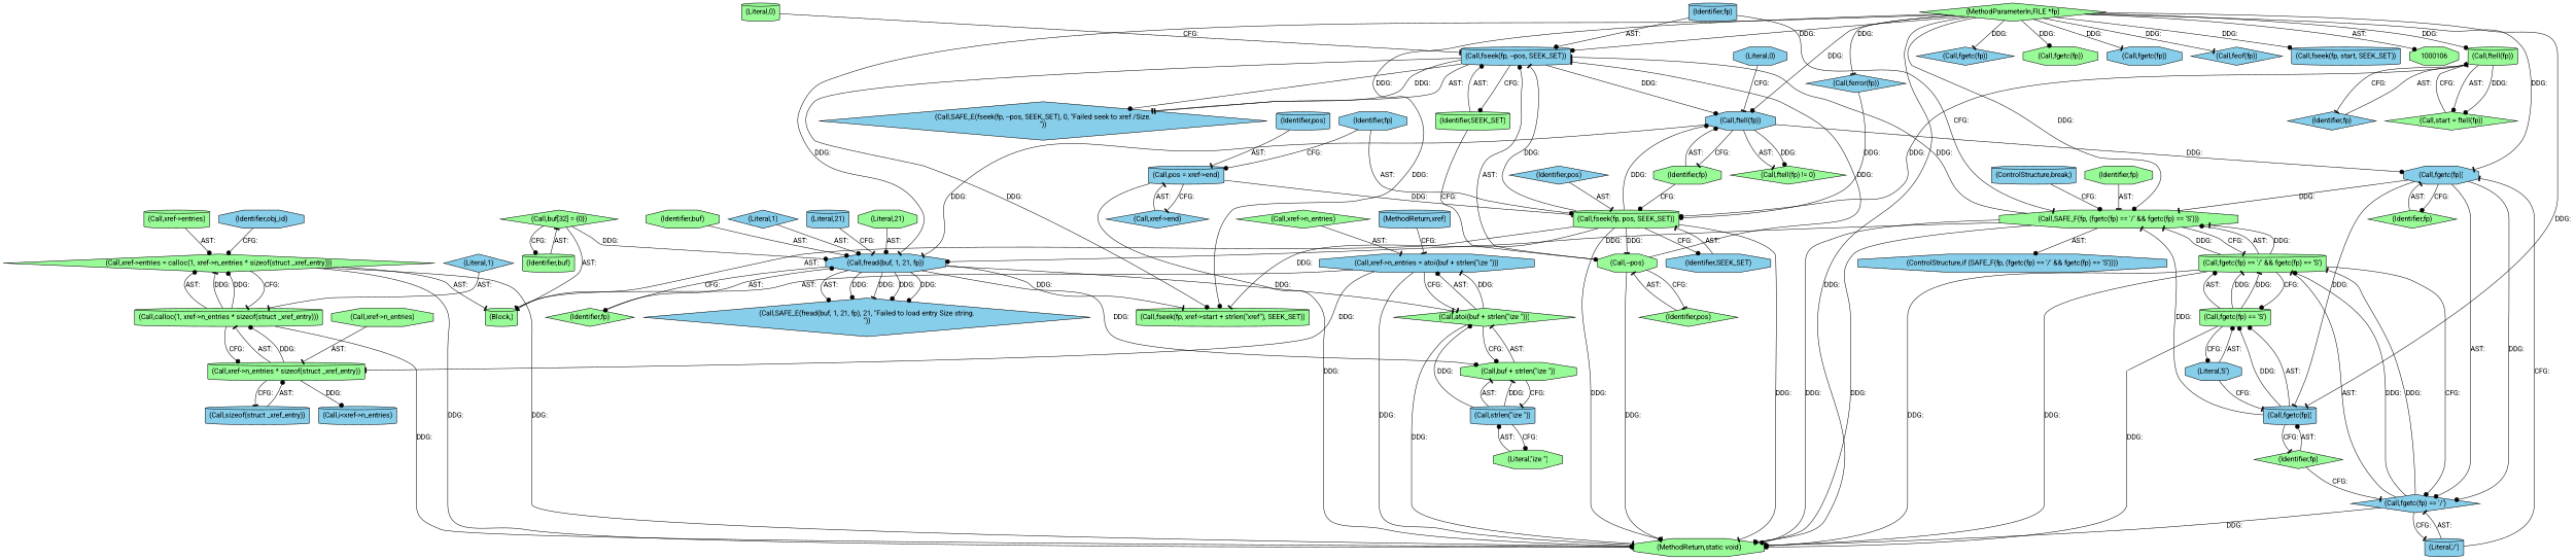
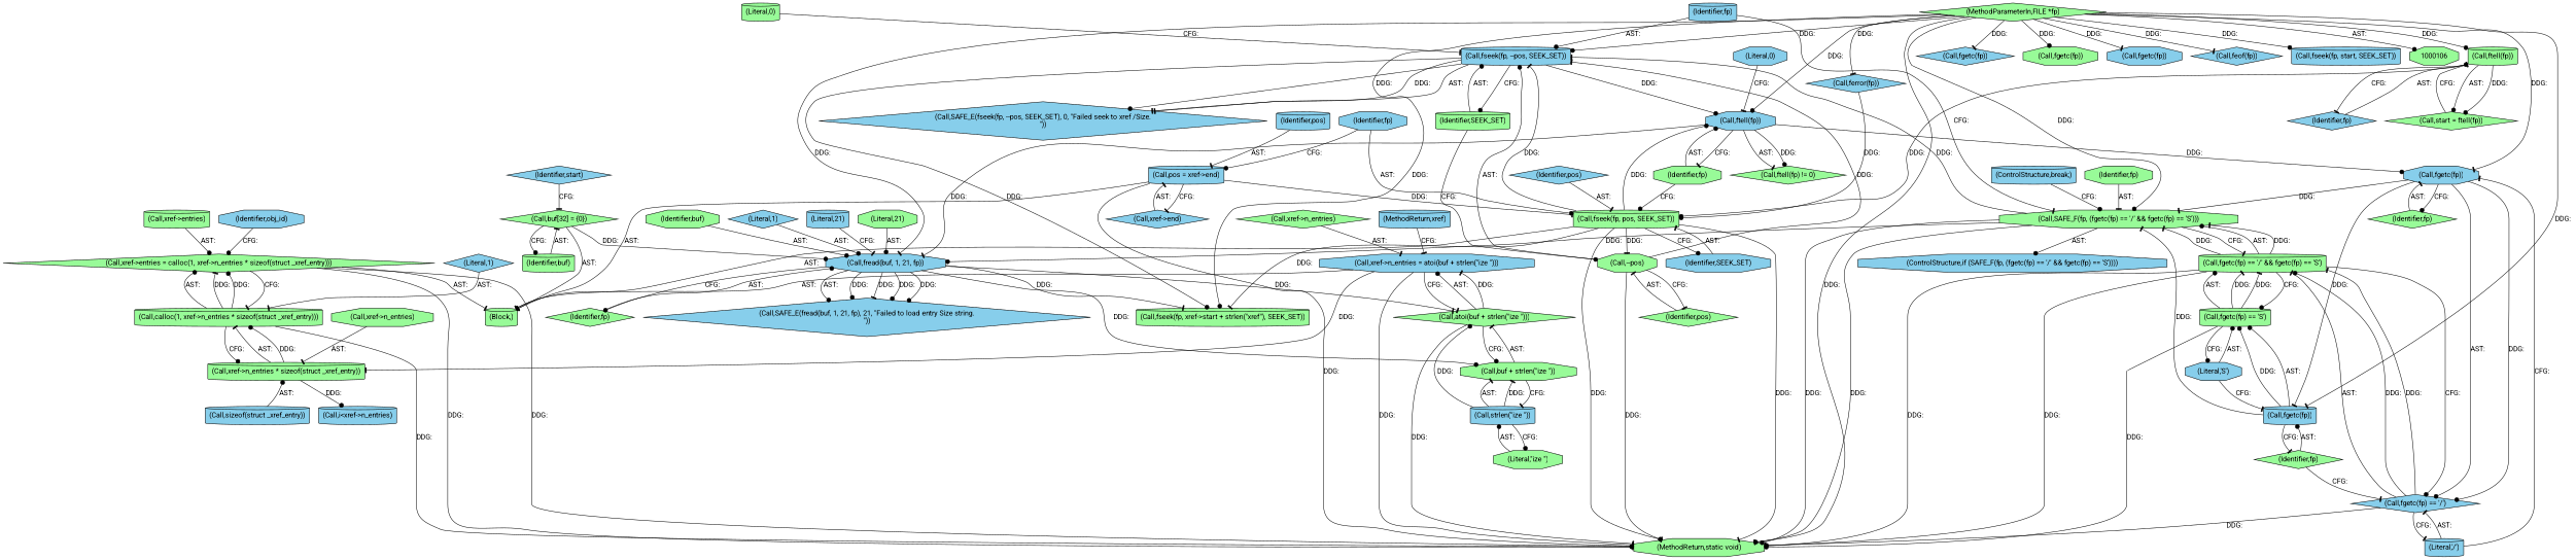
  digraph {
    fontname=Roboto
    node [fillcolor=skyblue fontname=Roboto shape=cylinder style=filled]
    edge [arrowhead=tee fontname=Roboto]
    n1 [fillcolor=palegreen label="(Call,xref->entries = calloc(1, xref->n_entries * sizeof(struct _xref_entry)))" shape=diamond]
    n2 [fillcolor=palegreen label="(Call,calloc(1, xref->n_entries * sizeof(struct _xref_entry)))"]
    n3 [fillcolor=palegreen label="(MethodReturn,static void)" shape=octagon]
    n4 [fillcolor=palegreen label="(Block,)"]
    n5 [fillcolor=palegreen label="(Call,xref->n_entries * sizeof(struct _xref_entry))"]
    n6 [label="(Call,sizeof(struct _xref_entry))"]
    n7 [label="(Call,i<xref->n_entries)"]
    n8 [label="(Call,xref->n_entries = atoi(buf + strlen(\"ize \")))" shape=octagon]
    n9 [fillcolor=palegreen label="(Call,atoi(buf + strlen(\"ize \")))" shape=diamond]
    n10 [fillcolor=palegreen label="(Call,buf + strlen(\"ize \"))" shape=octagon]
    n11 [label="(Call,strlen(\"ize \"))"]
    n12 [label="(Call,fread(buf, 1, 21, fp))" shape=octagon]
    n13 [fillcolor=palegreen label="(Call,fseek(fp, xref->start + strlen(\"xref\"), SEEK_SET))"]
    n14 [label="(Call,SAFE_E(fread(buf, 1, 21, fp), 21, \"Failed to load entry Size string.\n\"))" shape=diamond]
    n15 [fillcolor=palegreen label="(Identifier,fp)" shape=diamond]
    n16 [fillcolor=palegreen label="(Call,buf[32] = {0})" shape=diamond]
    n17 [fillcolor=palegreen label="(Identifier,buf)"]
    n18 [fillcolor=palegreen label="(Call,SAFE_F(fp, (fgetc(fp) == '/' && fgetc(fp) == 'S')))" shape=octagon]
    n19 [label="(Call,fseek(fp, --pos, SEEK_SET))"]
    n20 [fillcolor=palegreen label="(Call,fgetc(fp) == '/' && fgetc(fp) == 'S')"]
    n21 [label="(ControlStructure,if (SAFE_F(fp, (fgetc(fp) == '/' && fgetc(fp) == 'S'))))" shape=octagon]
    n22 [label="(Call,ftell(fp))" shape=octagon]
    n23 [label="(Call,SAFE_E(fseek(fp, --pos, SEEK_SET), 0, \"Failed seek to xref /Size.\n\"))" shape=diamond]
    n24 [fillcolor=palegreen label="(Identifier,SEEK_SET)"]
    n25 [label="(Call,fgetc(fp) == '/')" shape=diamond]
    n26 [fillcolor=palegreen label="(Call,fgetc(fp) == 'S')"]
    n27 [label="(Call,fgetc(fp))" shape=octagon]
    n28 [label="(Call,fgetc(fp))"]
    n29 [fillcolor=palegreen label="(Identifier,fp)" shape=diamond]
    n30 [fillcolor=palegreen label="(Identifier,fp)" shape=diamond]
    n31 [label="(Literal,'/')"]
    n32 [fillcolor=palegreen label="(Call,ftell(fp) != 0)" shape=diamond]
    n33 [fillcolor=palegreen label="(Identifier,fp)" shape=octagon]
    n34 [fillcolor=palegreen label="(Call,fseek(fp, pos, SEEK_SET))"]
    n35 [fillcolor=palegreen label="(Call,--pos)" shape=octagon]
    n36 [label="(Identifier,SEEK_SET)" shape=octagon]
    n37 [fillcolor=palegreen label="(Identifier,pos)" shape=diamond]
    n38 [fillcolor=palegreen label="(Call,ftell(fp))"]
    n39 [label="(Identifier,fp)" shape=diamond]
    n40 [fillcolor=palegreen label="(Call,start = ftell(fp))" shape=diamond]
    n41 [fillcolor=palegreen label="(MethodParameterIn,FILE *fp)" shape=diamond]
    n42 [label="(Call,fgetc(fp))" shape=diamond]
    n43 [fillcolor=palegreen label="(Call,fgetc(fp))" shape=octagon]
    n44 [label="(Call,fgetc(fp))" shape=octagon]
    n45 [label="(Call,ferror(fp))" shape=diamond]
    n46 [label="(Call,feof(fp))" shape=diamond]
    n47 [label="(Call,fseek(fp, start, SEEK_SET))"]
    1000106 [fillcolor=palegreen shape=octagon]
    n49 [label="(Call,pos = xref->end)"]
    n50 [label="(Call,xref->end)" shape=diamond]
    n51 [label="(Literal,'S')" shape=octagon]
    n52 [fillcolor=palegreen label="(Literal,\"ize \")" shape=octagon]
    n53 [label="(Identifier,obj_id)" shape=octagon]
    n54 [label="(Literal,0)" shape=octagon]
    n55 [label="(ControlStructure,break;)"]
    n56 [fillcolor=palegreen label="(Call,xref->n_entries)" shape=octagon]
    n57 [label="(Literal,21)"]
    n58 [label="(Identifier,pos)"]
    n59 [label="(Literal,1)" shape=diamond]
    n60 [fillcolor=palegreen label="(Literal,21)" shape=octagon]
    n61 [fillcolor=palegreen label="(Identifier,fp)" shape=octagon]
    n62 [fillcolor=palegreen label="(Identifier,buf)" shape=octagon]
    n63 [fillcolor=palegreen label="(Call,xref->entries)"]
    n64 [label="(Identifier,fp)" shape=octagon]
+   n65 [label="(Identifier,start)" shape=diamond]
    n66 [fillcolor=palegreen label="(Literal,0)"]
    n67 [label="(Literal,1)" shape=diamond]
    n68 [label="(Identifier,fp)"]
    n69 [label="(MethodReturn,xref)"]
    n70 [label="(Identifier,pos)" shape=diamond]
    n71 [fillcolor=palegreen label="(Call,xref->n_entries)" shape=diamond]
    n1 -> n2 [label="CFG: "]
    n1 -> n3 [label="DDG: "]
    n1 -> n3 [arrowhead=dot label="DDG: "]
    n1 -> n4 [label="AST: "]
    n2 -> n1 [arrowhead=dot label="AST: "]
    n2 -> n1 [label="DDG: "]
    n2 -> n1 [arrowhead=dot label="DDG: "]
    n2 -> n3 [arrowhead=dot label="DDG: "]
    n2 -> n5 [arrowhead=dot label="CFG: "]
    n5 -> n2 [label="AST: "]
    n5 -> n2 [arrowhead=dot label="DDG: "]
-   n5 -> n6 [label="CFG: "]
    n5 -> n7 [arrowhead=dot label="DDG: "]
    n6 -> n5 [arrowhead=dot label="AST: "]
    n8 -> n3 [label="DDG: "]
    n8 -> n4 [label="AST: "]
    n8 -> n5 [label="DDG: "]
    n8 -> n9 [label="CFG: "]
    n9 -> n3 [label="DDG: "]
    n9 -> n8 [arrowhead=dot label="AST: "]
    n9 -> n8 [label="DDG: "]
    n9 -> n10 [arrowhead=dot label="CFG: "]
    n10 -> n9 [label="AST: "]
    n10 -> n11 [label="CFG: "]
    n11 -> n9 [arrowhead=dot label="DDG: "]
    n11 -> n10 [label="AST: "]
    n11 -> n10 [label="DDG: "]
    n11 -> n52 [arrowhead=dot label="CFG: "]
    n12 -> n9 [label="DDG: "]
    n12 -> n10 [arrowhead=dot label="DDG: "]
    n12 -> n13 [label="DDG: "]
    n12 -> n14 [arrowhead=dot label="AST: "]
    n12 -> n14 [arrowhead=dot label="DDG: "]
    n12 -> n14 [label="DDG: "]
    n12 -> n14 [arrowhead=dot label="DDG: "]
    n12 -> n14 [arrowhead=dot label="DDG: "]
    n12 -> n15 [arrowhead=dot label="CFG: "]
    n15 -> n12 [arrowhead=dot label="AST: "]
    n16 -> n4 [label="AST: "]
    n16 -> n12 [arrowhead=dot label="DDG: "]
    n16 -> n17 [arrowhead=dot label="CFG: "]
    n17 -> n16 [label="AST: "]
    n18 -> n3 [arrowhead=dot label="DDG: "]
    n18 -> n3 [arrowhead=dot label="DDG: "]
    n18 -> n12 [arrowhead=dot label="DDG: "]
    n18 -> n19 [label="DDG: "]
    n18 -> n20 [label="CFG: "]
    n18 -> n21 [arrowhead=dot label="AST: "]
    n19 -> n13 [arrowhead=dot label="DDG: "]
    n19 -> n22 [arrowhead=dot label="DDG: "]
    n19 -> n23 [label="AST: "]
    n19 -> n23 [arrowhead=dot label="DDG: "]
    n19 -> n23 [label="DDG: "]
    n19 -> n24 [arrowhead=dot label="CFG: "]
    n20 -> n3 [label="DDG: "]
    n20 -> n3 [arrowhead=dot label="DDG: "]
    n20 -> n18 [arrowhead=dot label="AST: "]
    n20 -> n18 [label="DDG: "]
    n20 -> n18 [label="DDG: "]
    n20 -> n25 [arrowhead=dot label="CFG: "]
    n20 -> n26 [arrowhead=dot label="CFG: "]
    n22 -> n12 [label="DDG: "]
    n22 -> n27 [arrowhead=dot label="DDG: "]
    n22 -> n32 [label="AST: "]
    n22 -> n32 [arrowhead=dot label="DDG: "]
    n22 -> n33 [label="CFG: "]
    n24 -> n19 [arrowhead=dot label="AST: "]
    n24 -> n35 [arrowhead=dot label="CFG: "]
    n25 -> n3 [label="DDG: "]
    n25 -> n20 [label="AST: "]
    n25 -> n20 [arrowhead=dot label="DDG: "]
    n25 -> n20 [label="DDG: "]
    n25 -> n31 [label="CFG: "]
    n26 -> n3 [arrowhead=dot label="DDG: "]
    n26 -> n20 [arrowhead=dot label="AST: "]
    n26 -> n20 [label="DDG: "]
    n26 -> n20 [label="DDG: "]
    n26 -> n51 [arrowhead=dot label="CFG: "]
    n27 -> n18 [label="DDG: "]
    n27 -> n25 [arrowhead=dot label="AST: "]
    n27 -> n25 [arrowhead=dot label="DDG: "]
    n27 -> n28 [label="DDG: "]
    n27 -> n29 [arrowhead=dot label="CFG: "]
    n28 -> n18 [label="DDG: "]
    n28 -> n26 [arrowhead=dot label="AST: "]
    n28 -> n26 [arrowhead=dot label="DDG: "]
    n28 -> n30 [label="CFG: "]
    n29 -> n27 [label="AST: "]
    n30 -> n25 [label="CFG: "]
    n30 -> n28 [arrowhead=dot label="AST: "]
    n31 -> n25 [label="AST: "]
    n31 -> n27 [label="CFG: "]
    n33 -> n22 [arrowhead=dot label="AST: "]
    n33 -> n34 [arrowhead=dot label="CFG: "]
    n34 -> n3 [label="DDG: "]
    n34 -> n3 [label="DDG: "]
    n34 -> n4 [label="AST: "]
    n34 -> n13 [label="DDG: "]
    n34 -> n19 [label="DDG: "]
    n34 -> n22 [arrowhead=dot label="DDG: "]
    n34 -> n35 [label="DDG: "]
    n34 -> n36 [arrowhead=dot label="CFG: "]
    n35 -> n3 [arrowhead=dot label="DDG: "]
    n35 -> n19 [arrowhead=dot label="AST: "]
    n35 -> n19 [label="DDG: "]
    n35 -> n37 [label="CFG: "]
    n36 -> n34 [label="AST: "]
    n37 -> n35 [label="AST: "]
    n38 -> n34 [arrowhead=dot label="DDG: "]
    n38 -> n39 [label="CFG: "]
    n38 -> n40 [arrowhead=dot label="AST: "]
    n38 -> n40 [arrowhead=dot label="DDG: "]
    n39 -> n38 [arrowhead=dot label="AST: "]
    n40 -> n38 [label="CFG: "]
    n41 -> n3 [label="DDG: "]
    n41 -> n12 [label="DDG: "]
    n41 -> n13 [arrowhead=dot label="DDG: "]
    n41 -> n18 [arrowhead=dot label="DDG: "]
    n41 -> n19 [arrowhead=dot label="DDG: "]
    n41 -> n22 [arrowhead=dot label="DDG: "]
    n41 -> n27 [label="DDG: "]
    n41 -> n28 [label="DDG: "]
    n41 -> n38 [arrowhead=dot label="DDG: "]
    n41 -> n42 [label="DDG: "]
    n41 -> n43 [arrowhead=dot label="DDG: "]
    n41 -> n44 [label="DDG: "]
    n41 -> n45 [label="DDG: "]
    n41 -> n46 [label="DDG: "]
    n41 -> n47 [arrowhead=dot label="DDG: "]
    n41 -> 1000106 [arrowhead=dot label="AST: "]
    n45 -> n34 [arrowhead=dot label="DDG: "]
    n49 -> n3 [label="DDG: "]
+   n49 -> n4 [label="AST: "]
    n49 -> n34 [label="DDG: "]
    n49 -> n50 [label="CFG: "]
    n50 -> n49 [label="AST: "]
    n51 -> n26 [arrowhead=dot label="AST: "]
    n51 -> n28 [label="CFG: "]
    n52 -> n11 [arrowhead=dot label="AST: "]
    n53 -> n1 [arrowhead=dot label="CFG: "]
    n54 -> n22 [label="CFG: "]
    n55 -> n18 [arrowhead=dot label="CFG: "]
    n56 -> n5 [label="AST: "]
    n57 -> n12 [label="CFG: "]
    n58 -> n49 [label="AST: "]
    n59 -> n2 [label="AST: "]
    n60 -> n12 [arrowhead=dot label="AST: "]
    n61 -> n18 [label="AST: "]
    n62 -> n12 [arrowhead=dot label="AST: "]
    n63 -> n1 [arrowhead=dot label="AST: "]
    n64 -> n34 [arrowhead=dot label="AST: "]
    n64 -> n49 [arrowhead=dot label="CFG: "]
+   n65 -> n16 [label="CFG: "]
    n66 -> n19 [label="CFG: "]
    n67 -> n12 [arrowhead=dot label="AST: "]
    n68 -> n18 [label="CFG: "]
    n68 -> n19 [arrowhead=dot label="AST: "]
    n69 -> n8 [label="CFG: "]
    n70 -> n34 [label="AST: "]
    n71 -> n8 [label="AST: "]
  }
